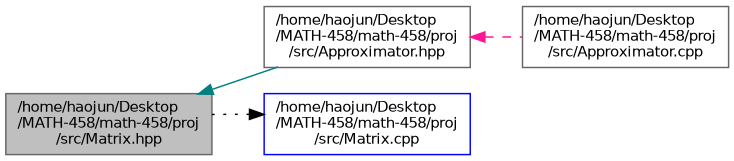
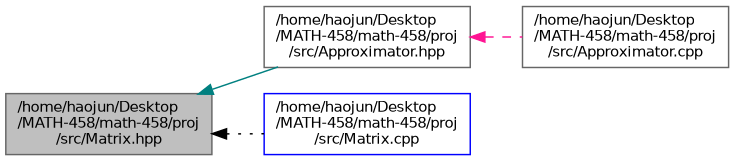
  digraph {
    rankdir=LR
    node [color=gray40 fillcolor=white fontname=Helvetica fontsize=10 shape=record style=filled]
    edge [dir=back fontname=Helvetica fontsize=10 labelfontname=Helvetica labelfontsize=10]
    n1 [fillcolor=grey75 fontcolor=black height=0.2 label="/home/haojun/Desktop\l/MATH-458/math-458/proj\l/src/Matrix.hpp" width=0.4]
    n2 [height=0.2 label="/home/haojun/Desktop\l/MATH-458/math-458/proj\l/src/Approximator.hpp" width=0.4]
    n3 [color=blue height=0.2 label="/home/haojun/Desktop\l/MATH-458/math-458/proj\l/src/Matrix.cpp" width=0.4]
    n4 [height=0.2 label="/home/haojun/Desktop\l/MATH-458/math-458/proj\l/src/Approximator.cpp" width=0.4]
    n1 -> n2 [color=teal style=solid]
-   n3 -> n1 [color=black style=dotted]
+   n1 -> n3 [color=black style=dotted]
    n2 -> n4 [color=deeppink style=dashed]
  }
